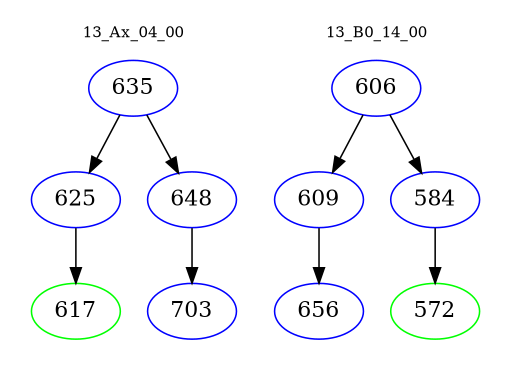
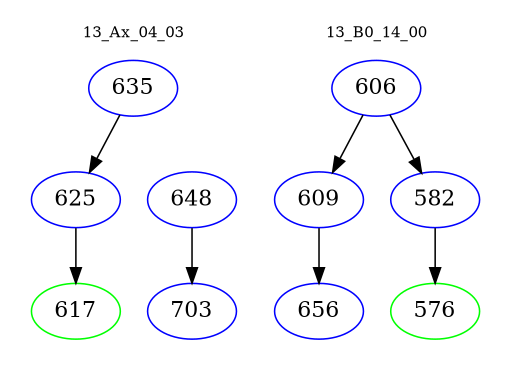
  digraph {
    node [color=blue]
    edge [color=black]
    n1 [label=635]
    n2 [label=625]
    n3 [label=648]
    n4 [color=green label=617]
    n5 [label=703]
    n6 [label=606]
    n7 [label=609]
-   n8 [label=584]
+   n8 [label=582]
    n9 [label=656]
-   n10 [color=green label=572]
+   n10 [color=green label=576]
    subgraph cluster_1 {
      color=white
      fontsize=10
-     label="13_Ax_04_00"
+     label="13_Ax_04_03"
      n1
      n2
      n3
      n4
      n5
    }
    subgraph cluster_2 {
      color=white
      fontsize=10
      label="13_B0_14_00"
      n6
      n7
      n8
      n9
      n10
    }
    n1 -> n2
-   n1 -> n3
    n2 -> n4
    n3 -> n5
    n6 -> n7
    n6 -> n8
    n7 -> n9
    n8 -> n10
  }
